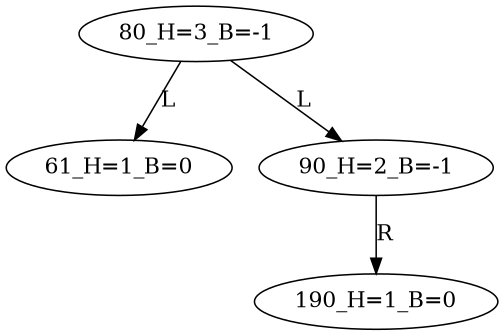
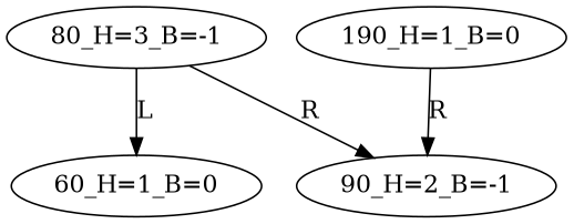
  digraph {
    "80_H=3_B=-1"
-   "60_H=1_B=0" [label="61_H=1_B=0"]
+   "60_H=1_B=0"
    "90_H=2_B=-1"
    n4 [label="190_H=1_B=0"]
    "80_H=3_B=-1" -> "60_H=1_B=0" [label=L]
-   "80_H=3_B=-1" -> "90_H=2_B=-1" [label=L]
-   "90_H=2_B=-1" -> n4 [label=R]
+   "80_H=3_B=-1" -> "90_H=2_B=-1" [label=R]
+   n4 -> "90_H=2_B=-1" [label=R]
  }
